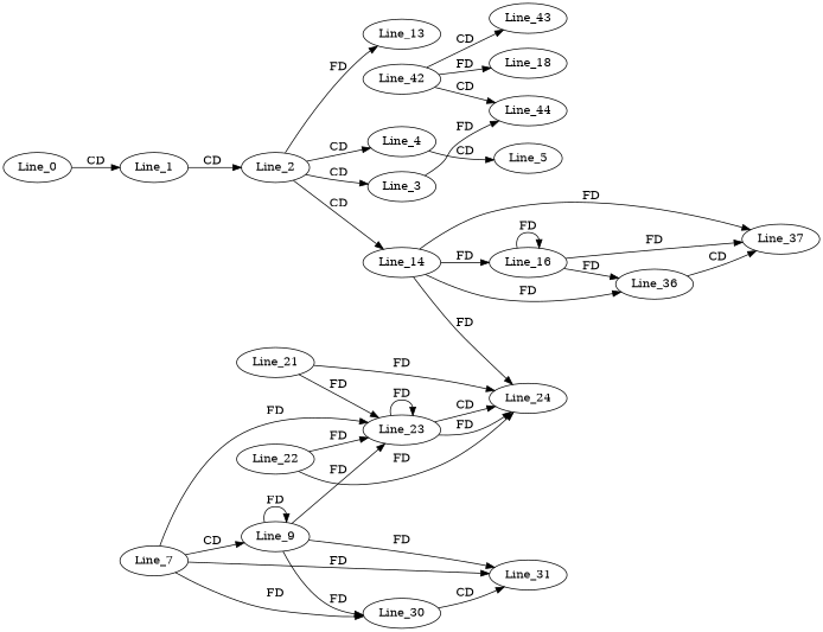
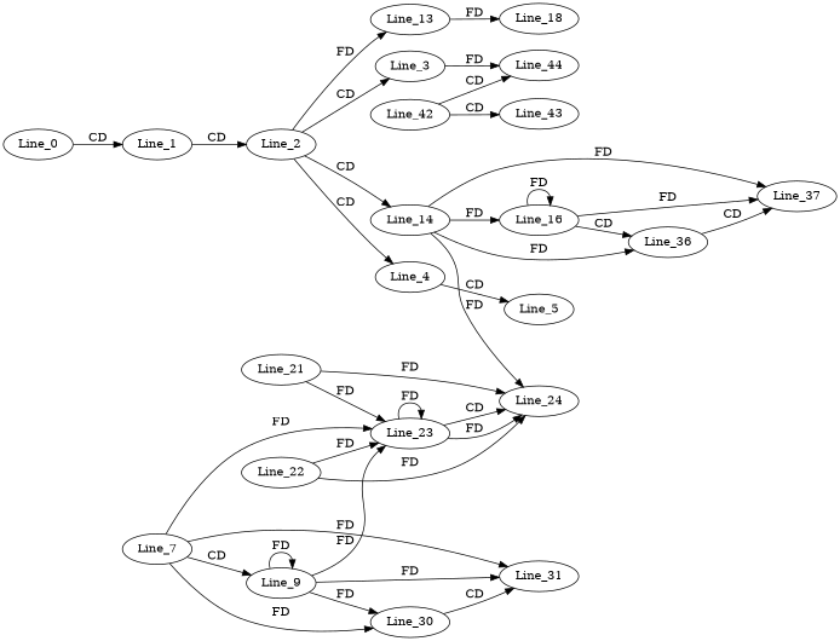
  digraph {
    rankdir=LR
    Line_0
    Line_1
    Line_2
    Line_3
    Line_4
    Line_13
    Line_14
    Line_44
    Line_5
    Line_7
    Line_9
    Line_23
    Line_30
    Line_31
    Line_18
    Line_16
    Line_24
    Line_36
    Line_37
    Line_22
    Line_21
    Line_42
    Line_43
    Line_0 -> Line_1 [label=CD]
    Line_1 -> Line_2 [label=CD]
    Line_2 -> Line_3 [label=CD]
    Line_2 -> Line_4 [label=CD]
    Line_2 -> Line_13 [label=FD]
    Line_2 -> Line_14 [label=CD]
    Line_3 -> Line_44 [label=FD]
    Line_4 -> Line_5 [label=CD]
-   Line_42 -> Line_18 [label=FD]
+   Line_13 -> Line_18 [label=FD]
    Line_14 -> Line_16 [label=FD]
    Line_14 -> Line_24 [label=FD]
    Line_14 -> Line_36 [label=FD]
    Line_14 -> Line_37 [label=FD]
    Line_7 -> Line_9 [label=CD]
    Line_7 -> Line_23 [label=FD]
    Line_7 -> Line_30 [label=FD]
    Line_7 -> Line_31 [label=FD]
    Line_9 -> Line_9 [label=FD]
    Line_9 -> Line_23 [label=FD]
    Line_9 -> Line_30 [label=FD]
    Line_9 -> Line_31 [label=FD]
    Line_23 -> Line_23 [label=FD]
    Line_23 -> Line_24 [label=CD]
    Line_23 -> Line_24 [label=FD]
    Line_30 -> Line_31 [label=CD]
    Line_16 -> Line_16 [label=FD]
-   Line_16 -> Line_36 [label=FD]
+   Line_16 -> Line_36 [label=CD]
    Line_16 -> Line_37 [label=FD]
    Line_36 -> Line_37 [label=CD]
    Line_22 -> Line_23 [label=FD]
    Line_22 -> Line_24 [label=FD]
    Line_21 -> Line_23 [label=FD]
    Line_21 -> Line_24 [label=FD]
    Line_42 -> Line_44 [label=CD]
    Line_42 -> Line_43 [label=CD]
  }
